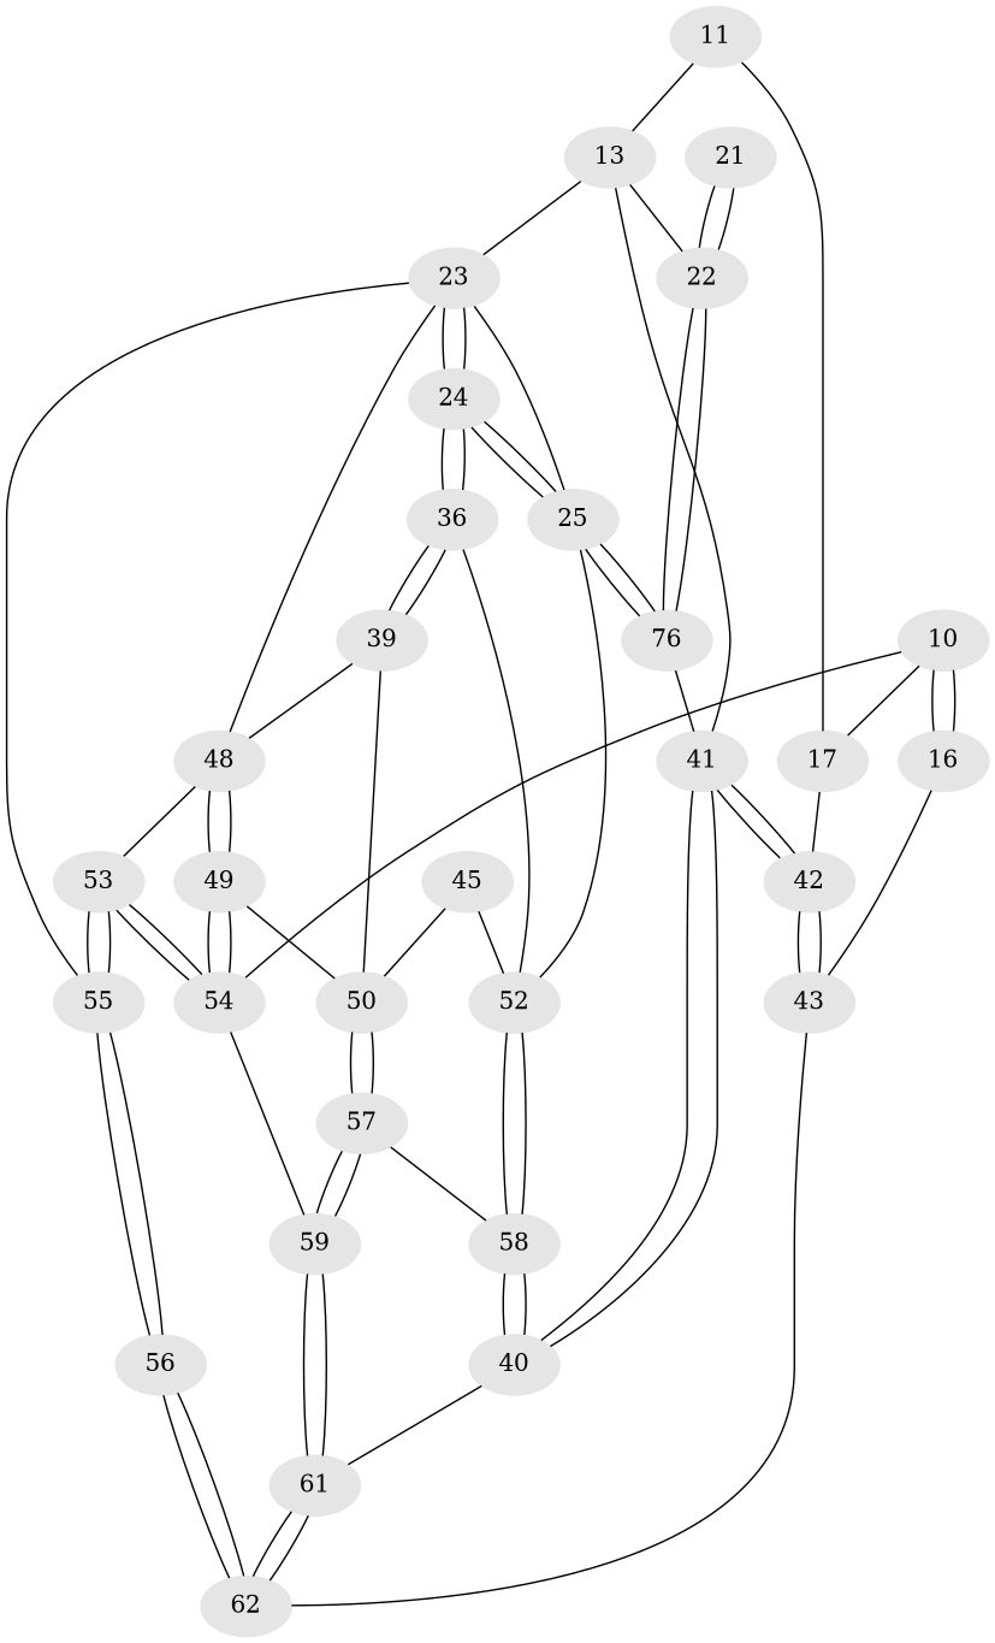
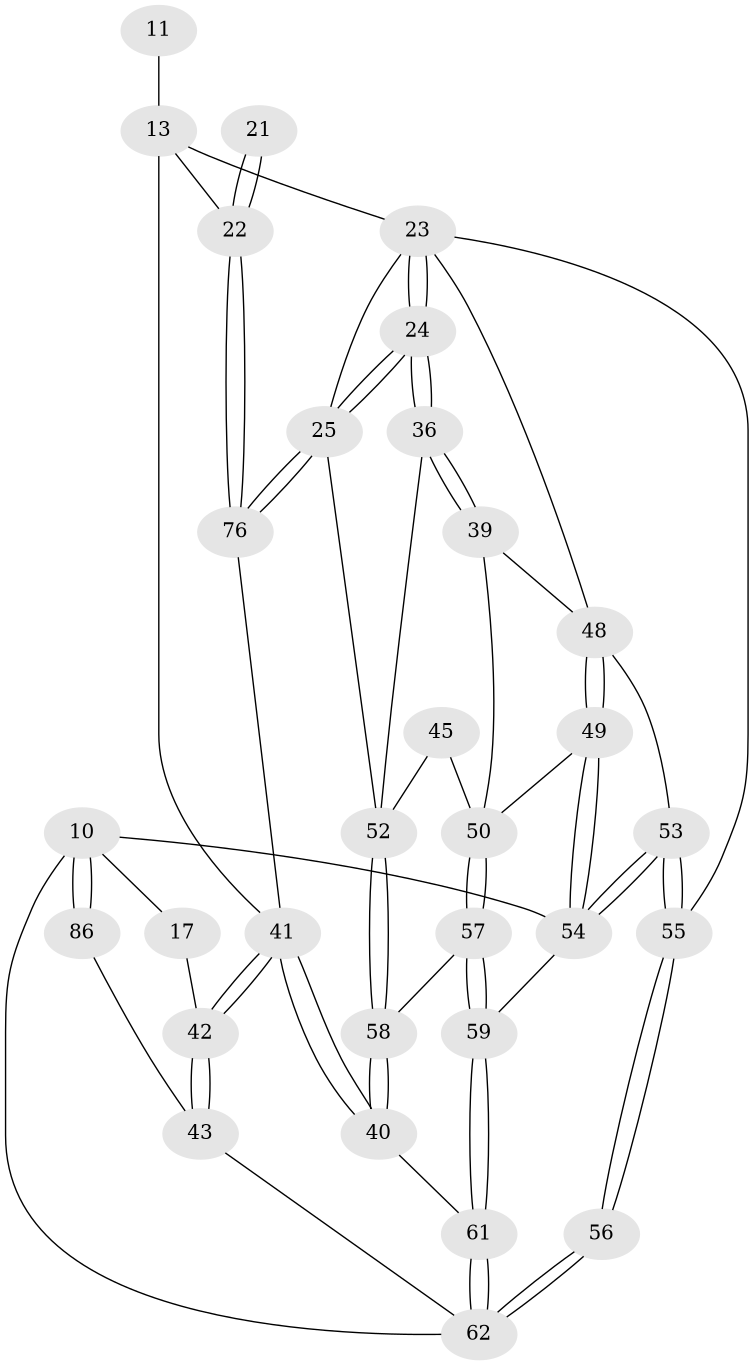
  graph {
    node [color=gray90 style=filled]
    10 [super="+7+6"]
-   16
+   16 [label=86]
    17 [super="+9"]
    62 [super="+44"]
    54
    43 [super="+19"]
    42 [super="+32+18"]
    55 [super="+27"]
    56
    11 [super="+8"]
    13 [super="+12+3"]
    22 [super="+15+14"]
    23 [super="+20"]
    41 [super="+40+35"]
    n15 [label=76]
    24
    48 [super="+38+29"]
    n18 [label=40]
    21
    25
    36
    49
    53 [super="+51+28"]
    52 [super="+46"]
    39
    58
    50 [super="+47"]
    57
    61
    45
    59
    10 -- 16 [weight=2]
    10 -- 16
    10 -- 17
+   10 -- 62
    10 -- 54
    16 -- 43
    17 -- 42
    54 -- 59
    43 -- 62
    42 -- 43 [weight=2]
    42 -- 43
    55 -- 56 [weight=2]
    55 -- 56
    56 -- 62 [weight=2]
    56 -- 62
-   11 -- 17 [weight=2]
    11 -- 13 [weight=2]
    13 -- 22 [weight=2]
    13 -- 23
    13 -- 41
    22 -- n15
    22 -- n15
    23 -- 55
    23 -- 24
    23 -- 24
    23 -- 48
    41 -- 42 [weight=2]
    41 -- 42
    41 -- n18
    41 -- n18
    n15 -- 41
    24 -- 25
    24 -- 25
    24 -- 36
    24 -- 36
    48 -- 49
    48 -- 49
    48 -- 53 [weight=2]
    n18 -- 61
    21 -- 22 [weight=2]
    21 -- 22
    25 -- 23
    25 -- n15
    25 -- n15
    25 -- 52
    36 -- 52
    36 -- 39
    36 -- 39
    49 -- 54
    49 -- 54
    49 -- 50
    53 -- 54
    53 -- 54
    53 -- 55 [weight=2]
    53 -- 55
    52 -- 58
    52 -- 58
    39 -- 48
    39 -- 50
    58 -- n18
    58 -- n18
    50 -- 57
    50 -- 57
    57 -- 58
    57 -- 59
    57 -- 59
    61 -- 62
    61 -- 62
    45 -- 52 [weight=2]
    45 -- 50
    59 -- 61
    59 -- 61
  }
